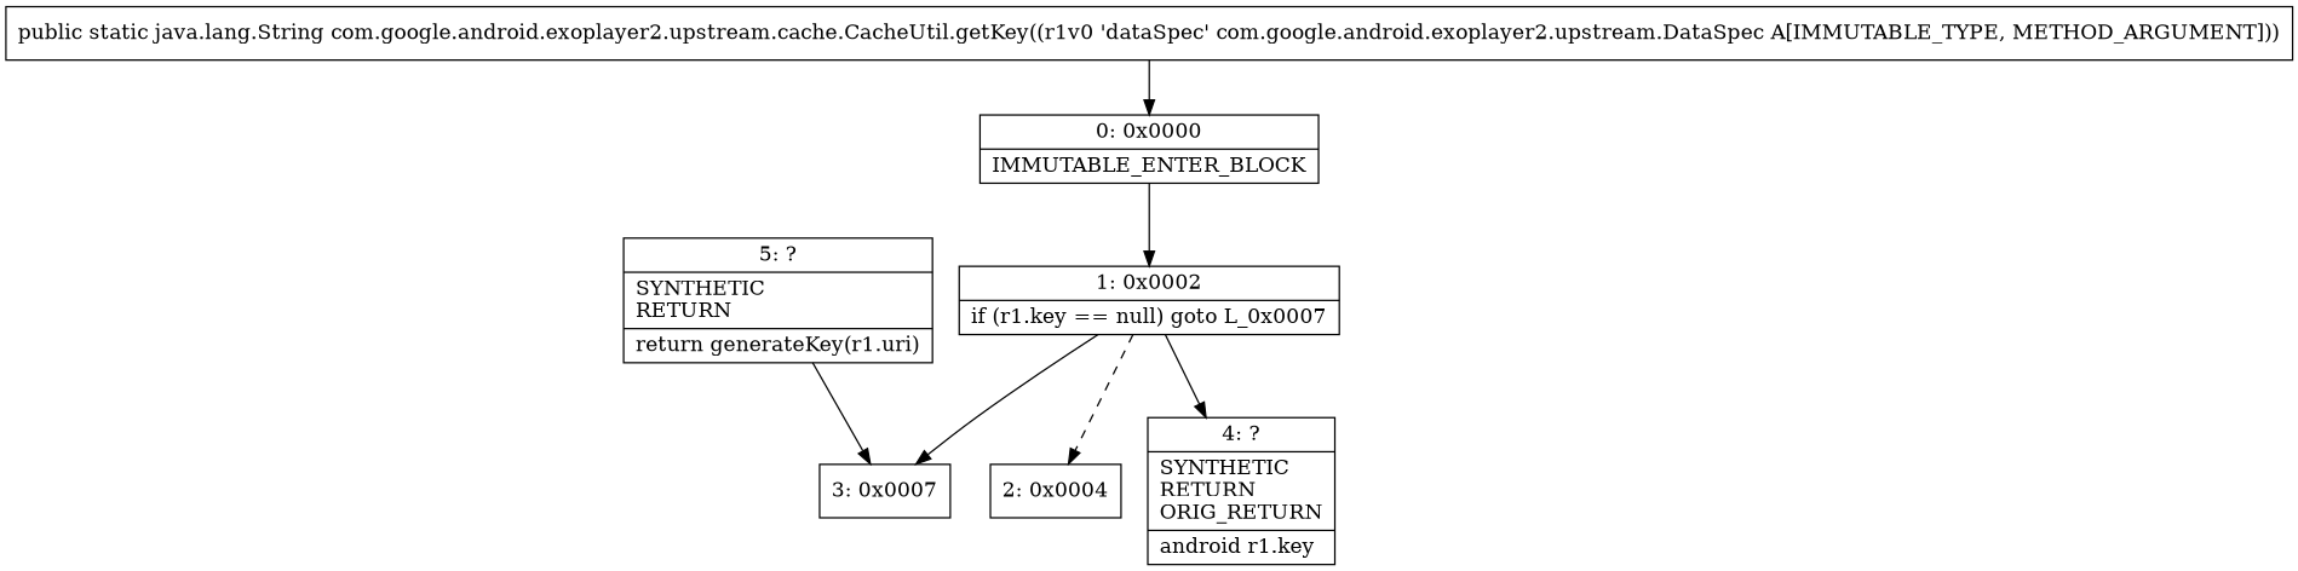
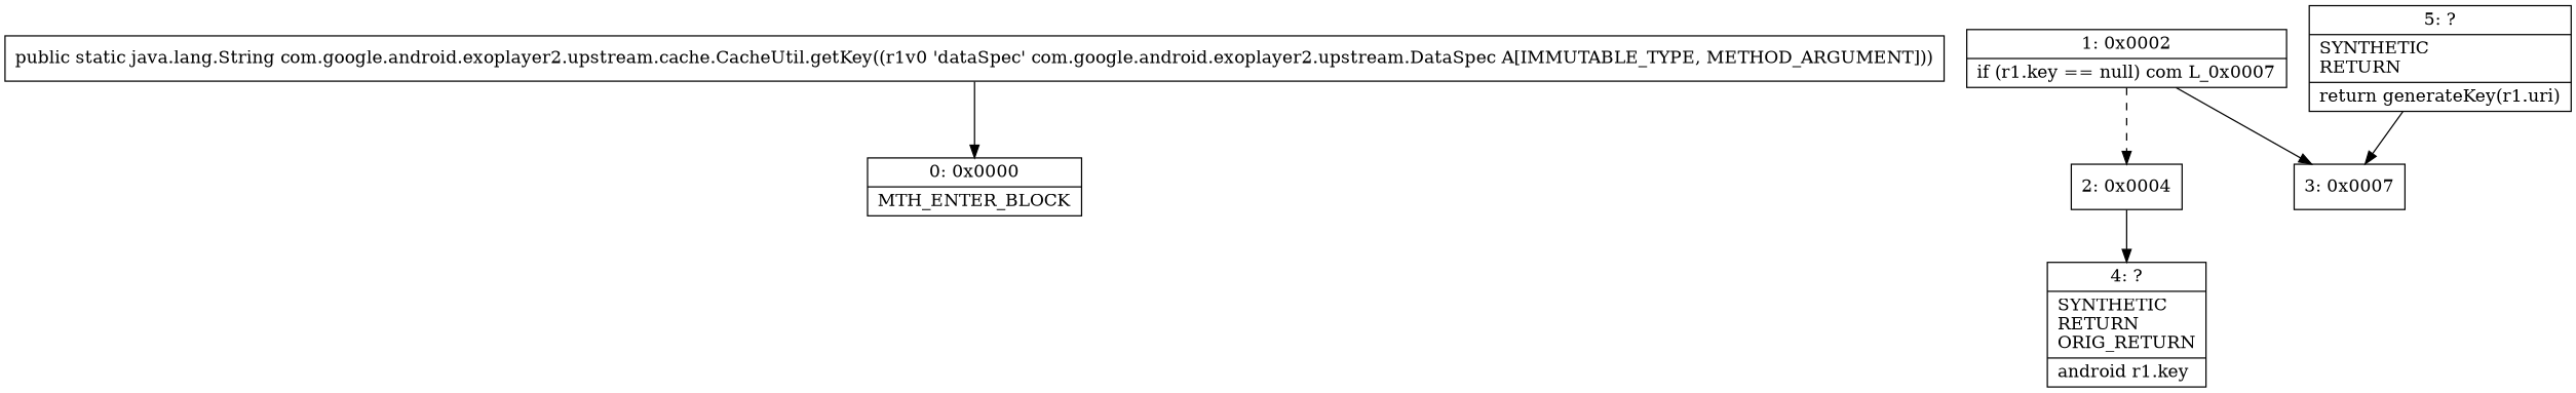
  digraph {
    node [shape=record]
-   n1 [label="{0\:\ 0x0000|IMMUTABLE_ENTER_BLOCK\l}"]
-   n2 [label="{1\:\ 0x0002|if (r1.key == null) goto L_0x0007\l}"]
+   n1 [label="{0\:\ 0x0000|MTH_ENTER_BLOCK\l}"]
+   n2 [label="{1\:\ 0x0002|if (r1.key == null) com L_0x0007\l}"]
    n3 [label="{2\:\ 0x0004}"]
    n4 [label="{3\:\ 0x0007}"]
    n5 [label="{4\:\ ?|SYNTHETIC\lRETURN\lORIG_RETURN\l|android r1.key\l}"]
    n6 [label="{5\:\ ?|SYNTHETIC\lRETURN\l|return generateKey(r1.uri)\l}"]
    n7 [label="{public static java.lang.String com.google.android.exoplayer2.upstream.cache.CacheUtil.getKey((r1v0 'dataSpec' com.google.android.exoplayer2.upstream.DataSpec A[IMMUTABLE_TYPE, METHOD_ARGUMENT])) }"]
-   n1 -> n2
    n2 -> n3 [style=dashed]
    n2 -> n4
-   n2 -> n5
+   n3 -> n5
    n6 -> n4
    n7 -> n1
  }
